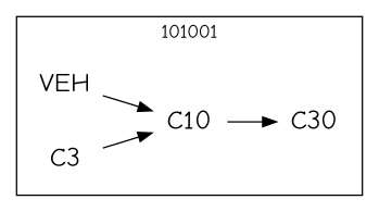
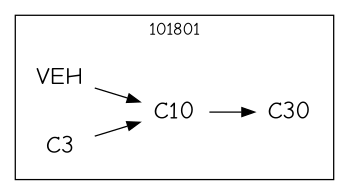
  strict digraph {
    fontname="Comic Neue"
    rankdir=LR
    node [fontname="Comic Neue" fontsize=20 shape=plaintext]
    edge [fontname="Comic Neue"]
    n1 [label=VEH]
    n2 [label=C10]
    n3 [label=C3]
    n4 [label=C30]
    subgraph cluster_1 {
-     label=101001
+     label=101801
      labeldoc=t
      n1
      n2
      n3
      n4
    }
    n1 -> n2
    n2 -> n4
    n3 -> n2
  }
